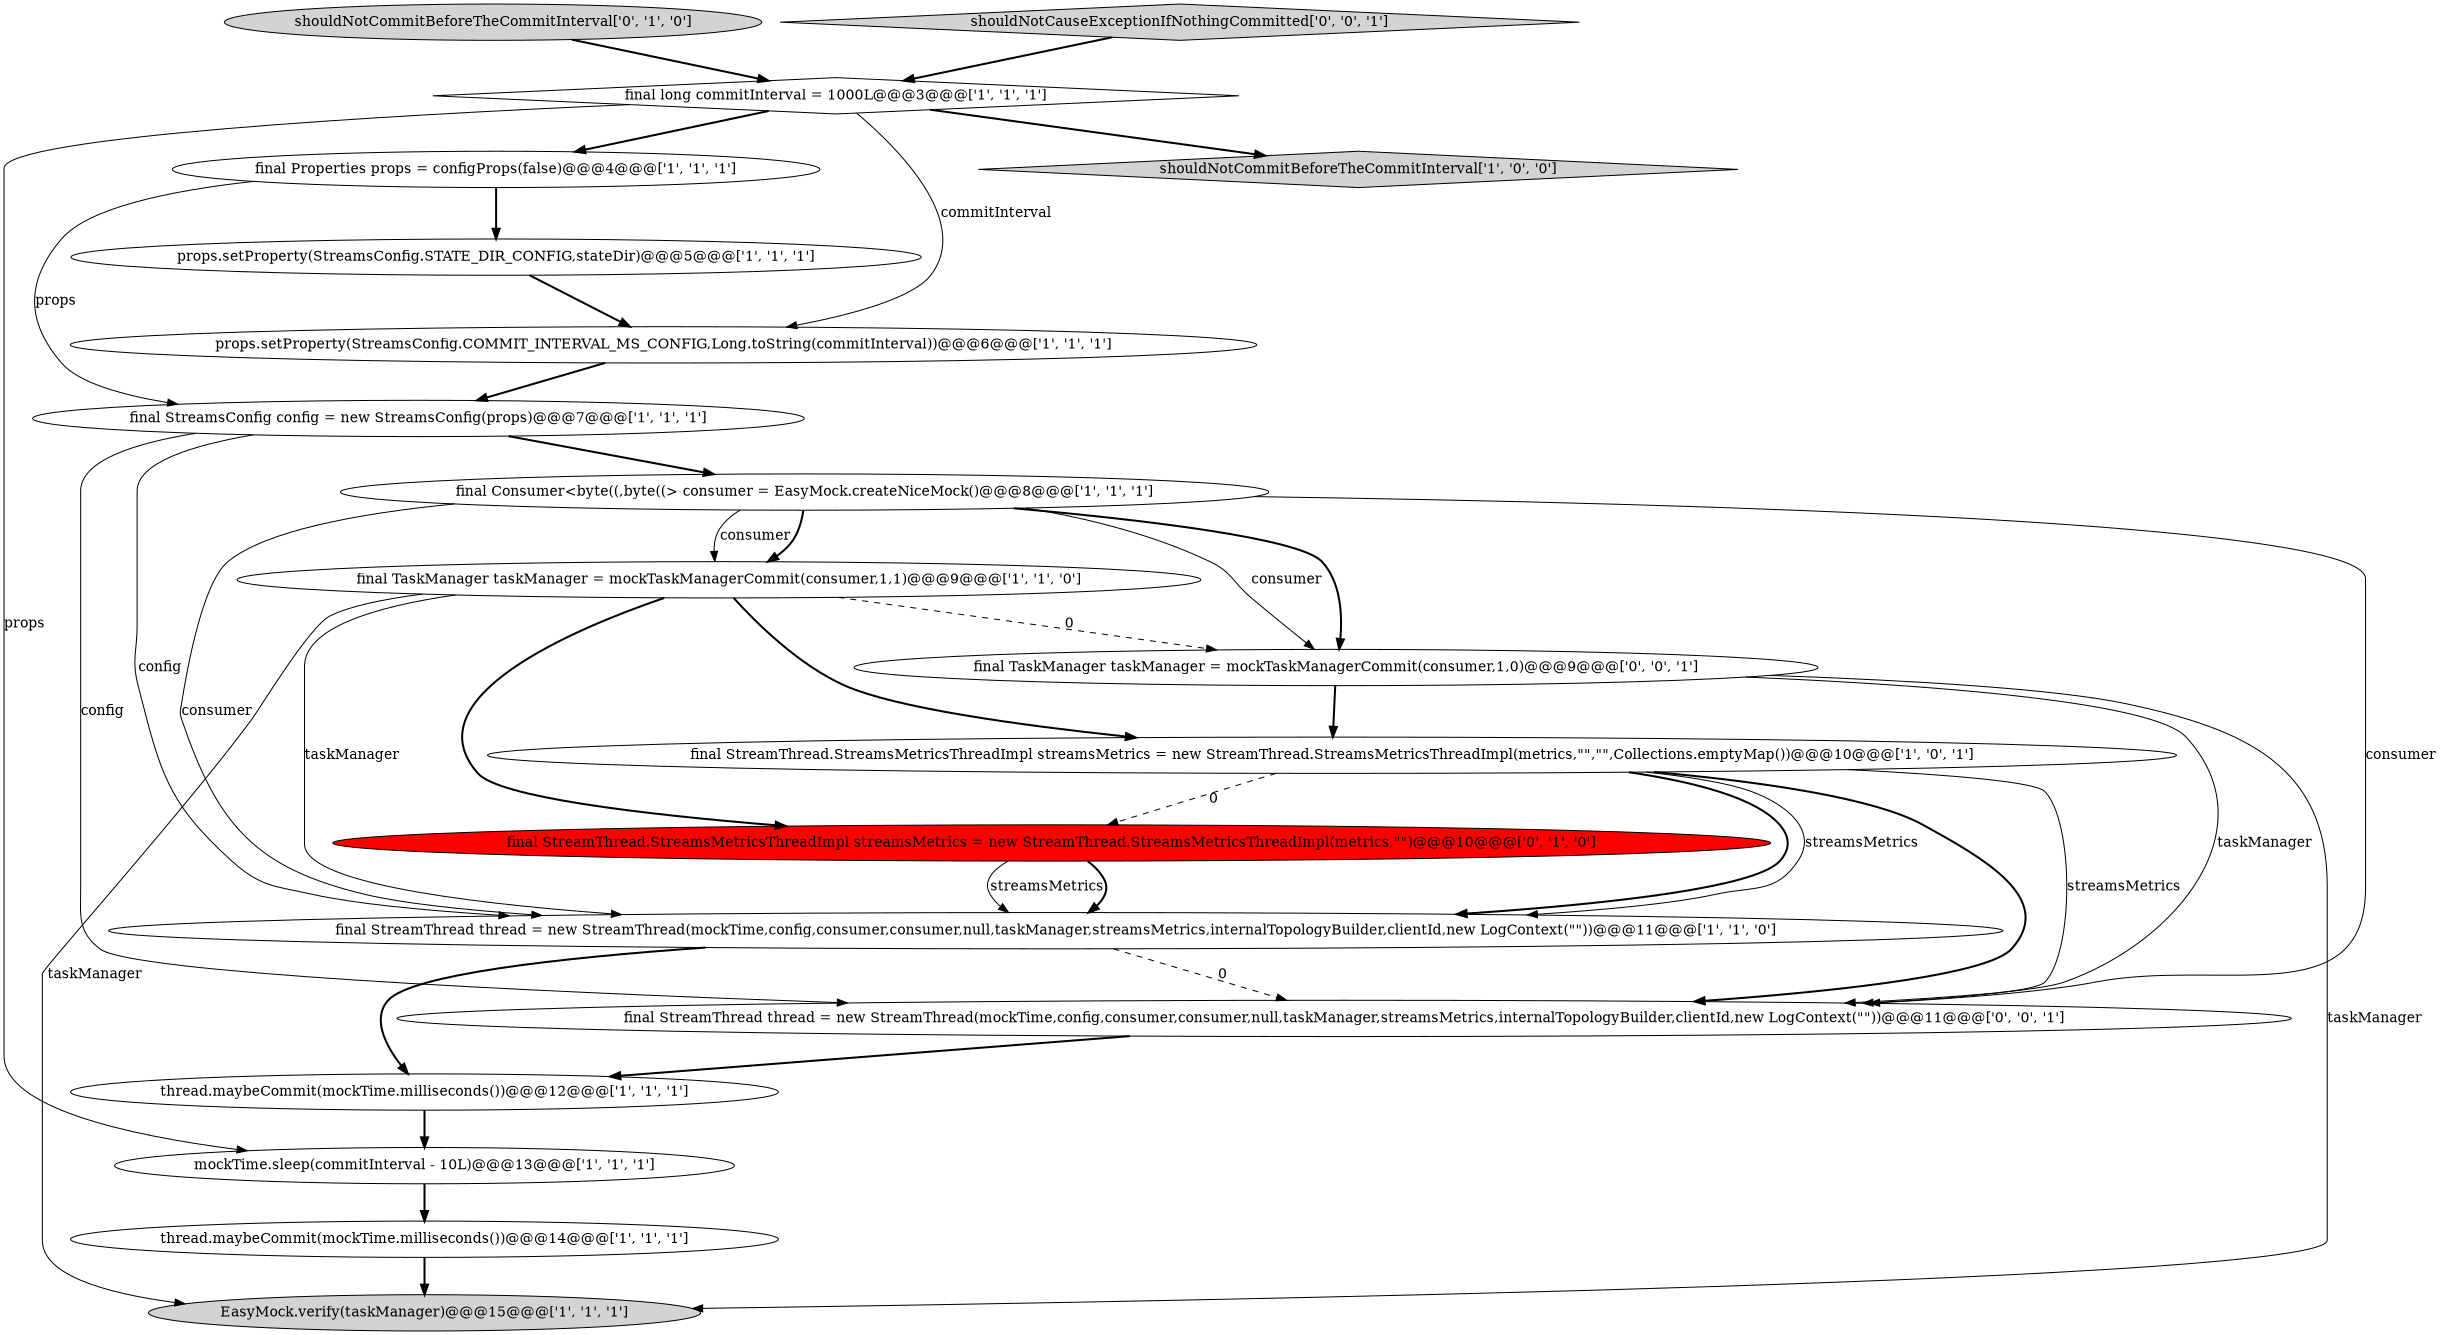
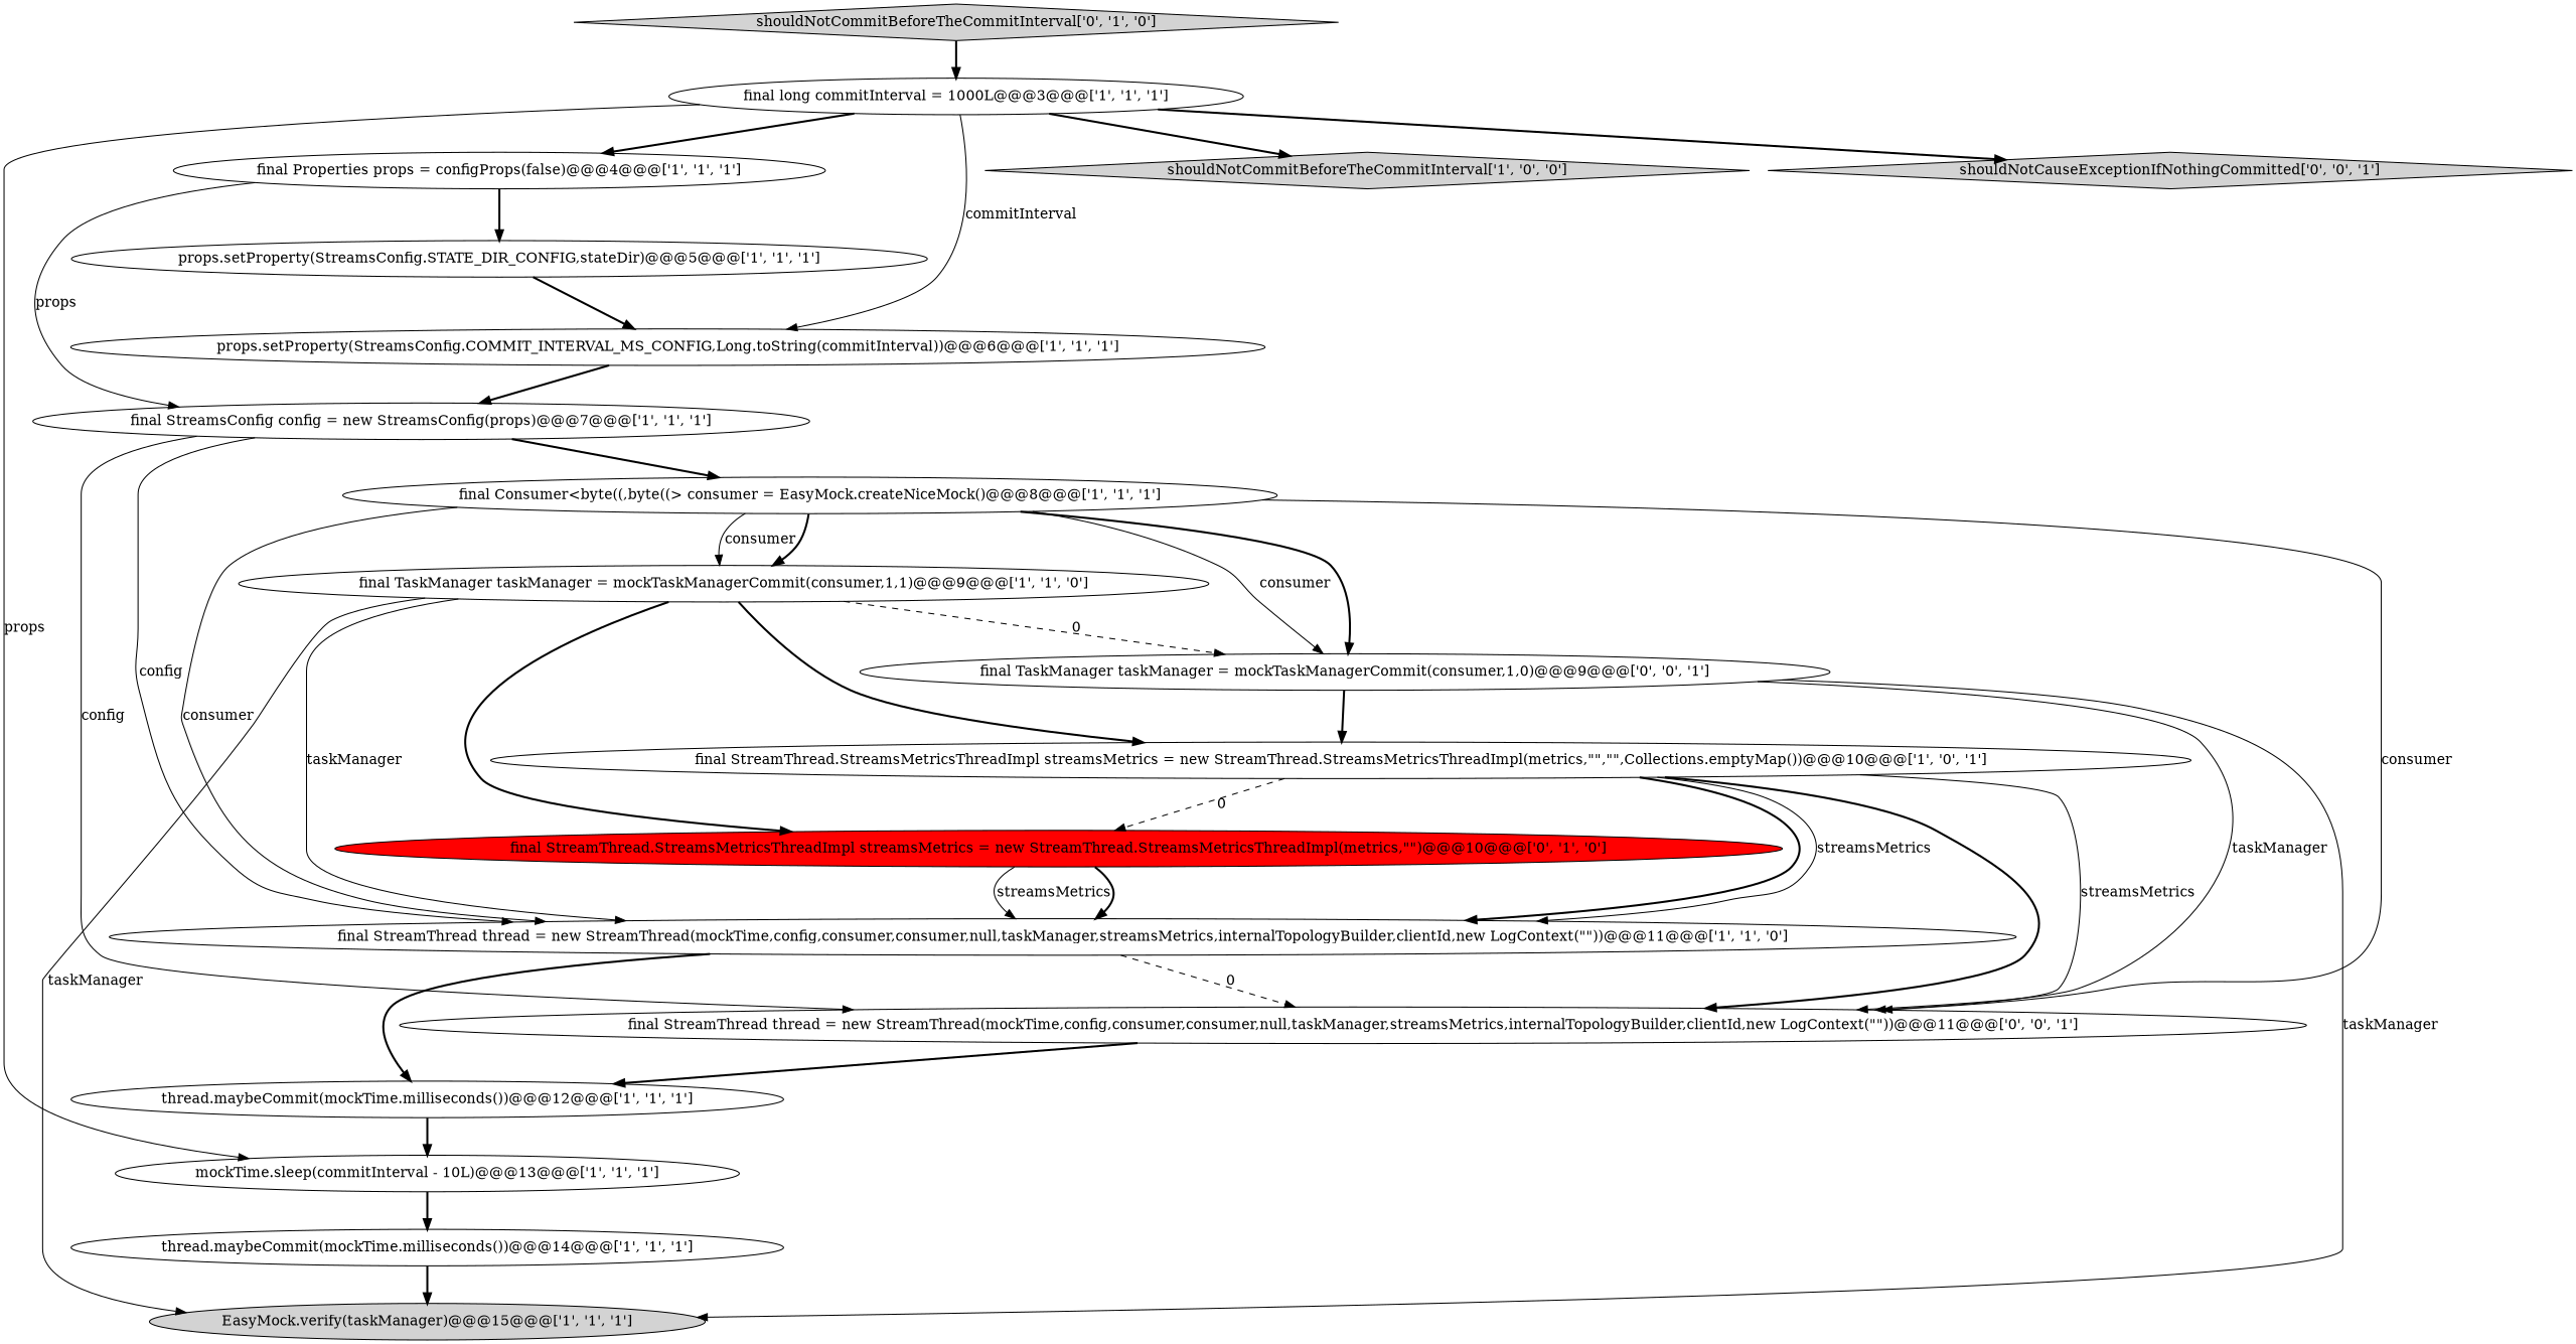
  digraph {
    node [fillcolor=white shape=ellipse style=filled]
    edge [style=bold]
    n1 [fillcolor=lightgray label="EasyMock.verify(taskManager)@@@15@@@['1', '1', '1']"]
    n2 [label="final StreamThread.StreamsMetricsThreadImpl streamsMetrics = new StreamThread.StreamsMetricsThreadImpl(metrics,\"\",\"\",Collections.emptyMap())@@@10@@@['1', '0', '1']"]
    n3 [label="final StreamThread thread = new StreamThread(mockTime,config,consumer,consumer,null,taskManager,streamsMetrics,internalTopologyBuilder,clientId,new LogContext(\"\"))@@@11@@@['0', '0', '1']"]
    n4 [fillcolor=red label="final StreamThread.StreamsMetricsThreadImpl streamsMetrics = new StreamThread.StreamsMetricsThreadImpl(metrics,\"\")@@@10@@@['0', '1', '0']"]
    n5 [label="final StreamThread thread = new StreamThread(mockTime,config,consumer,consumer,null,taskManager,streamsMetrics,internalTopologyBuilder,clientId,new LogContext(\"\"))@@@11@@@['1', '1', '0']"]
    n6 [label="thread.maybeCommit(mockTime.milliseconds())@@@12@@@['1', '1', '1']"]
    n7 [label="mockTime.sleep(commitInterval - 10L)@@@13@@@['1', '1', '1']"]
-   n8 [fillcolor=lightgray label="shouldNotCommitBeforeTheCommitInterval['0', '1', '0']"]
-   n9 [label="final long commitInterval = 1000L@@@3@@@['1', '1', '1']" shape=diamond]
+   n8 [fillcolor=lightgray label="shouldNotCommitBeforeTheCommitInterval['0', '1', '0']" shape=diamond]
+   n9 [label="final long commitInterval = 1000L@@@3@@@['1', '1', '1']"]
    n10 [fillcolor=lightgray label="shouldNotCommitBeforeTheCommitInterval['1', '0', '0']" shape=diamond]
    n11 [label="final Properties props = configProps(false)@@@4@@@['1', '1', '1']"]
    n12 [label="props.setProperty(StreamsConfig.COMMIT_INTERVAL_MS_CONFIG,Long.toString(commitInterval))@@@6@@@['1', '1', '1']"]
    n13 [label="final TaskManager taskManager = mockTaskManagerCommit(consumer,1,1)@@@9@@@['1', '1', '0']"]
    n14 [label="final TaskManager taskManager = mockTaskManagerCommit(consumer,1,0)@@@9@@@['0', '0', '1']"]
    n15 [label="final StreamsConfig config = new StreamsConfig(props)@@@7@@@['1', '1', '1']"]
    n16 [label="final Consumer<byte((,byte((> consumer = EasyMock.createNiceMock()@@@8@@@['1', '1', '1']"]
    n17 [label="thread.maybeCommit(mockTime.milliseconds())@@@14@@@['1', '1', '1']"]
    n18 [label="props.setProperty(StreamsConfig.STATE_DIR_CONFIG,stateDir)@@@5@@@['1', '1', '1']"]
    n19 [fillcolor=lightgray label="shouldNotCauseExceptionIfNothingCommitted['0', '0', '1']" shape=diamond]
    n2 -> n3 [label=streamsMetrics style=solid]
    n2 -> n3
    n2 -> n4 [label=0 style=dashed]
    n2 -> n5
    n2 -> n5 [label=streamsMetrics style=solid]
    n3 -> n6
    n4 -> n5 [label=streamsMetrics style=solid]
    n4 -> n5
    n5 -> n3 [label=0 style=dashed]
    n5 -> n6
    n6 -> n7
    n7 -> n17
    n8 -> n9
    n9 -> n7 [label=props style=solid]
    n9 -> n10
    n9 -> n11
    n9 -> n12 [label=commitInterval style=solid]
    n11 -> n15 [label=props style=solid]
    n11 -> n18
    n12 -> n15
    n13 -> n1 [label=taskManager style=solid]
    n13 -> n2
    n13 -> n4
    n13 -> n5 [label=taskManager style=solid]
    n13 -> n14 [label=0 style=dashed]
    n14 -> n1 [label=taskManager style=solid]
    n14 -> n2
    n14 -> n3 [label=taskManager style=solid]
    n15 -> n3 [label=config style=solid]
    n15 -> n5 [label=config style=solid]
    n15 -> n16
    n16 -> n3 [label=consumer style=solid]
    n16 -> n5 [label=consumer style=solid]
    n16 -> n13 [label=consumer style=solid]
    n16 -> n13
    n16 -> n14 [label=consumer style=solid]
    n16 -> n14
    n17 -> n1
    n18 -> n12
-   n19 -> n9
+   n9 -> n19
  }
